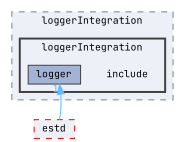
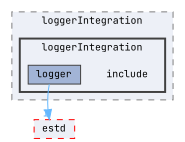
  digraph {
    compound=true
    fontname="JetBrains Mono"
    node [fontname="JetBrains Mono" fontsize=10 shape=box]
    n1 [height=0.2 label=include shape=plaintext width=0.4]
    n2 [color=grey25 fillcolor="#a2b4d6" height=0.2 label=logger style=filled width=0.4]
    n3 [color=red fillcolor="#edf0f7" height=0.2 label=estd style="filled,dashed" width=0.4]
    subgraph cluster_1 {
      bgcolor="#edf0f7"
      fontsize=10
      label=loggerIntegration
      pencolor=grey50
      style="filled,dashed"
      subgraph cluster_2 {
        bgcolor="#edf0f7"
        fontsize=10
        pencolor=grey25
        style="filled,bold"
        n1
        n2
      }
    }
-   n3 -> n2 [color=steelblue1 fontcolor=steelblue1 fontname="JetBrains Mono" fontsize=10 headlabel=1 labeldistance=1.5 labelfontname=Helvetica labelfontsize=10]
+   n2 -> n3 [color=steelblue1 fontcolor=steelblue1 fontname="JetBrains Mono" fontsize=10 headlabel=1 labeldistance=1.5 labelfontname=Helvetica labelfontsize=10]
  }
